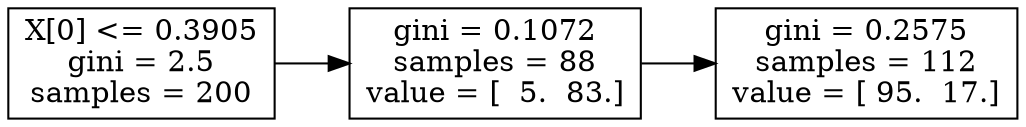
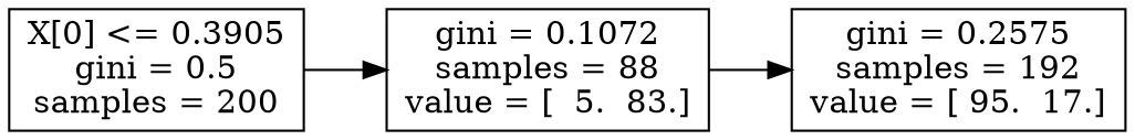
  digraph {
    fontname="DejaVu Serif"
    rankdir=LR
    node [fontname="DejaVu Serif" shape=box]
    edge [fontname="DejaVu Serif"]
-   n1 [label="X[0] <= 0.3905\ngini = 2.5\nsamples = 200"]
+   n1 [label="X[0] <= 0.3905\ngini = 0.5\nsamples = 200"]
    n2 [label="gini = 0.1072\nsamples = 88\nvalue = [  5.  83.]"]
-   n3 [label="gini = 0.2575\nsamples = 112\nvalue = [ 95.  17.]"]
+   n3 [label="gini = 0.2575\nsamples = 192\nvalue = [ 95.  17.]"]
    n1 -> n2
    n2 -> n3
  }
